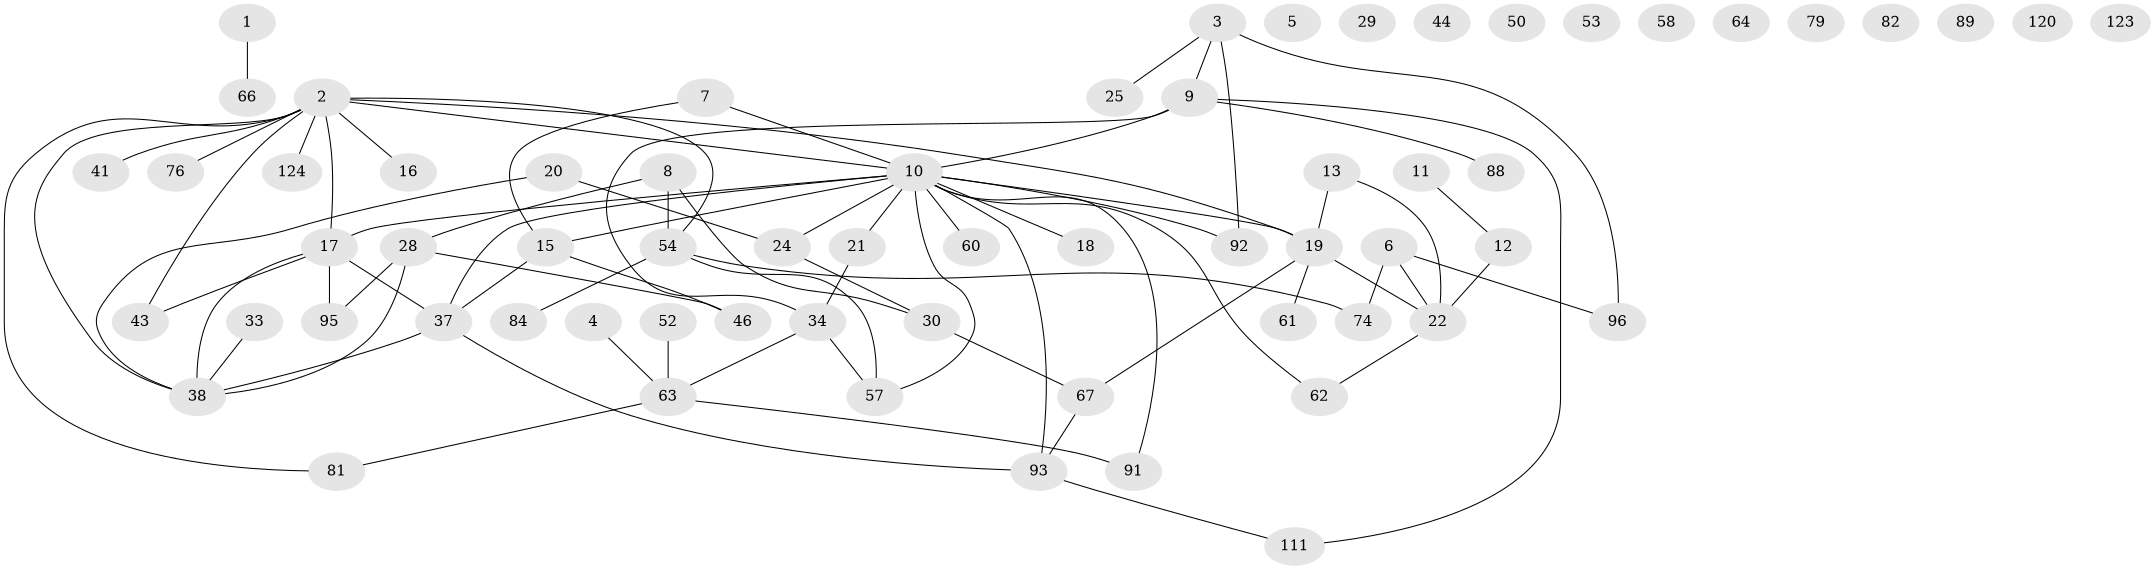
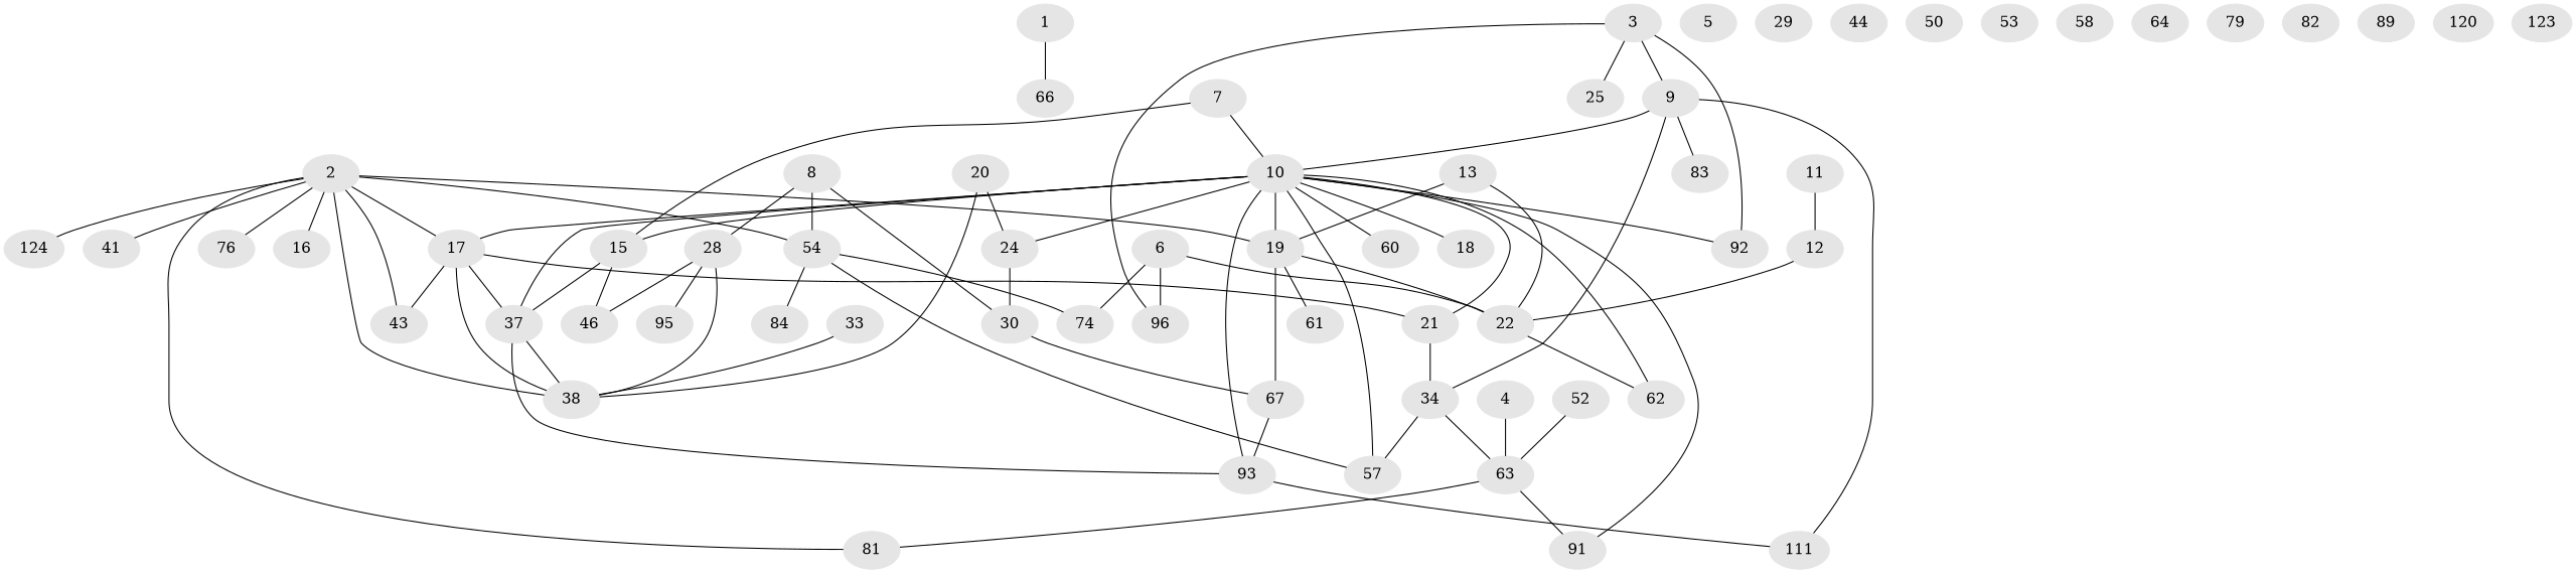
  graph {
    node [color=gray90 style=filled]
    1 [super="+133"]
    66
    2 [super="+130+105+59"]
    10 [super="+27"]
    16 [super="+73"]
    17 [super="+138+98"]
    19 [super="+101+56+88"]
    38 [super="+102+97+72"]
    41
    43 [super="+125+69"]
    54 [super="+134"]
    76
    81
    124
    37 [super="+65+121"]
    92
    15 [super="+137+94"]
    18 [super="+77"]
    21 [super="+90"]
    24 [super="+68"]
    57 [super="+99"]
    60
    62 [super="+147+85"]
    91
    93 [super="+110"]
    22 [super="+108+87+71+75"]
    61
    67
    74
    84
    3 [super="+51+14"]
    9 [super="+47+78+42+23"]
    25
    96
    34 [super="+80"]
-   83 [label=88]
+   83
    111 [super="+146"]
    4 [super="+35"]
    63 [super="+135+103"]
    5
    6 [super="+109"]
    7
    46
    8 [super="+139+144"]
    28 [super="+86"]
    30 [super="+36"]
    95
    11 [super="+26"]
    12 [super="+145"]
    13
    20 [super="+45+136"]
    29 [super="+127"]
    33
    44
    50
    52
    53
    58
    64
    79
    82
    89
    120
    123
    1 -- 66
-   2 -- 10 [weight=2]
    2 -- 16
    2 -- 17
    2 -- 19
    2 -- 38
    2 -- 41
    2 -- 43
    2 -- 54
    2 -- 76
    2 -- 81
    2 -- 124
    10 -- 17
    10 -- 19 [weight=2]
    10 -- 37 [weight=2]
    10 -- 92
    10 -- 15
    10 -- 18
    10 -- 21
    10 -- 24
    10 -- 57
    10 -- 60
    10 -- 62
    10 -- 91
    10 -- 93
    17 -- 38 [weight=2]
    17 -- 43
    17 -- 37
-   17 -- 95
+   17 -- 21
    19 -- 22
    19 -- 61
    19 -- 67
    54 -- 57
    54 -- 74
    54 -- 84
    37 -- 38
    37 -- 93
    15 -- 37
    15 -- 46
    21 -- 34
    24 -- 30
    93 -- 111
    22 -- 62
    67 -- 93
    3 -- 92
    3 -- 9
    3 -- 25
    3 -- 96
    9 -- 10
    9 -- 34
    9 -- 83
    9 -- 111
    34 -- 57
    34 -- 63
    4 -- 63
    63 -- 81
    63 -- 91
    6 -- 22
    6 -- 74
    6 -- 96
    7 -- 10
    7 -- 15
    8 -- 54
    8 -- 28
    8 -- 30
    28 -- 38
    28 -- 46
    28 -- 95
    30 -- 67
    11 -- 12
    12 -- 22
    13 -- 19
    13 -- 22
    20 -- 38
    20 -- 24
    33 -- 38
    52 -- 63
  }
